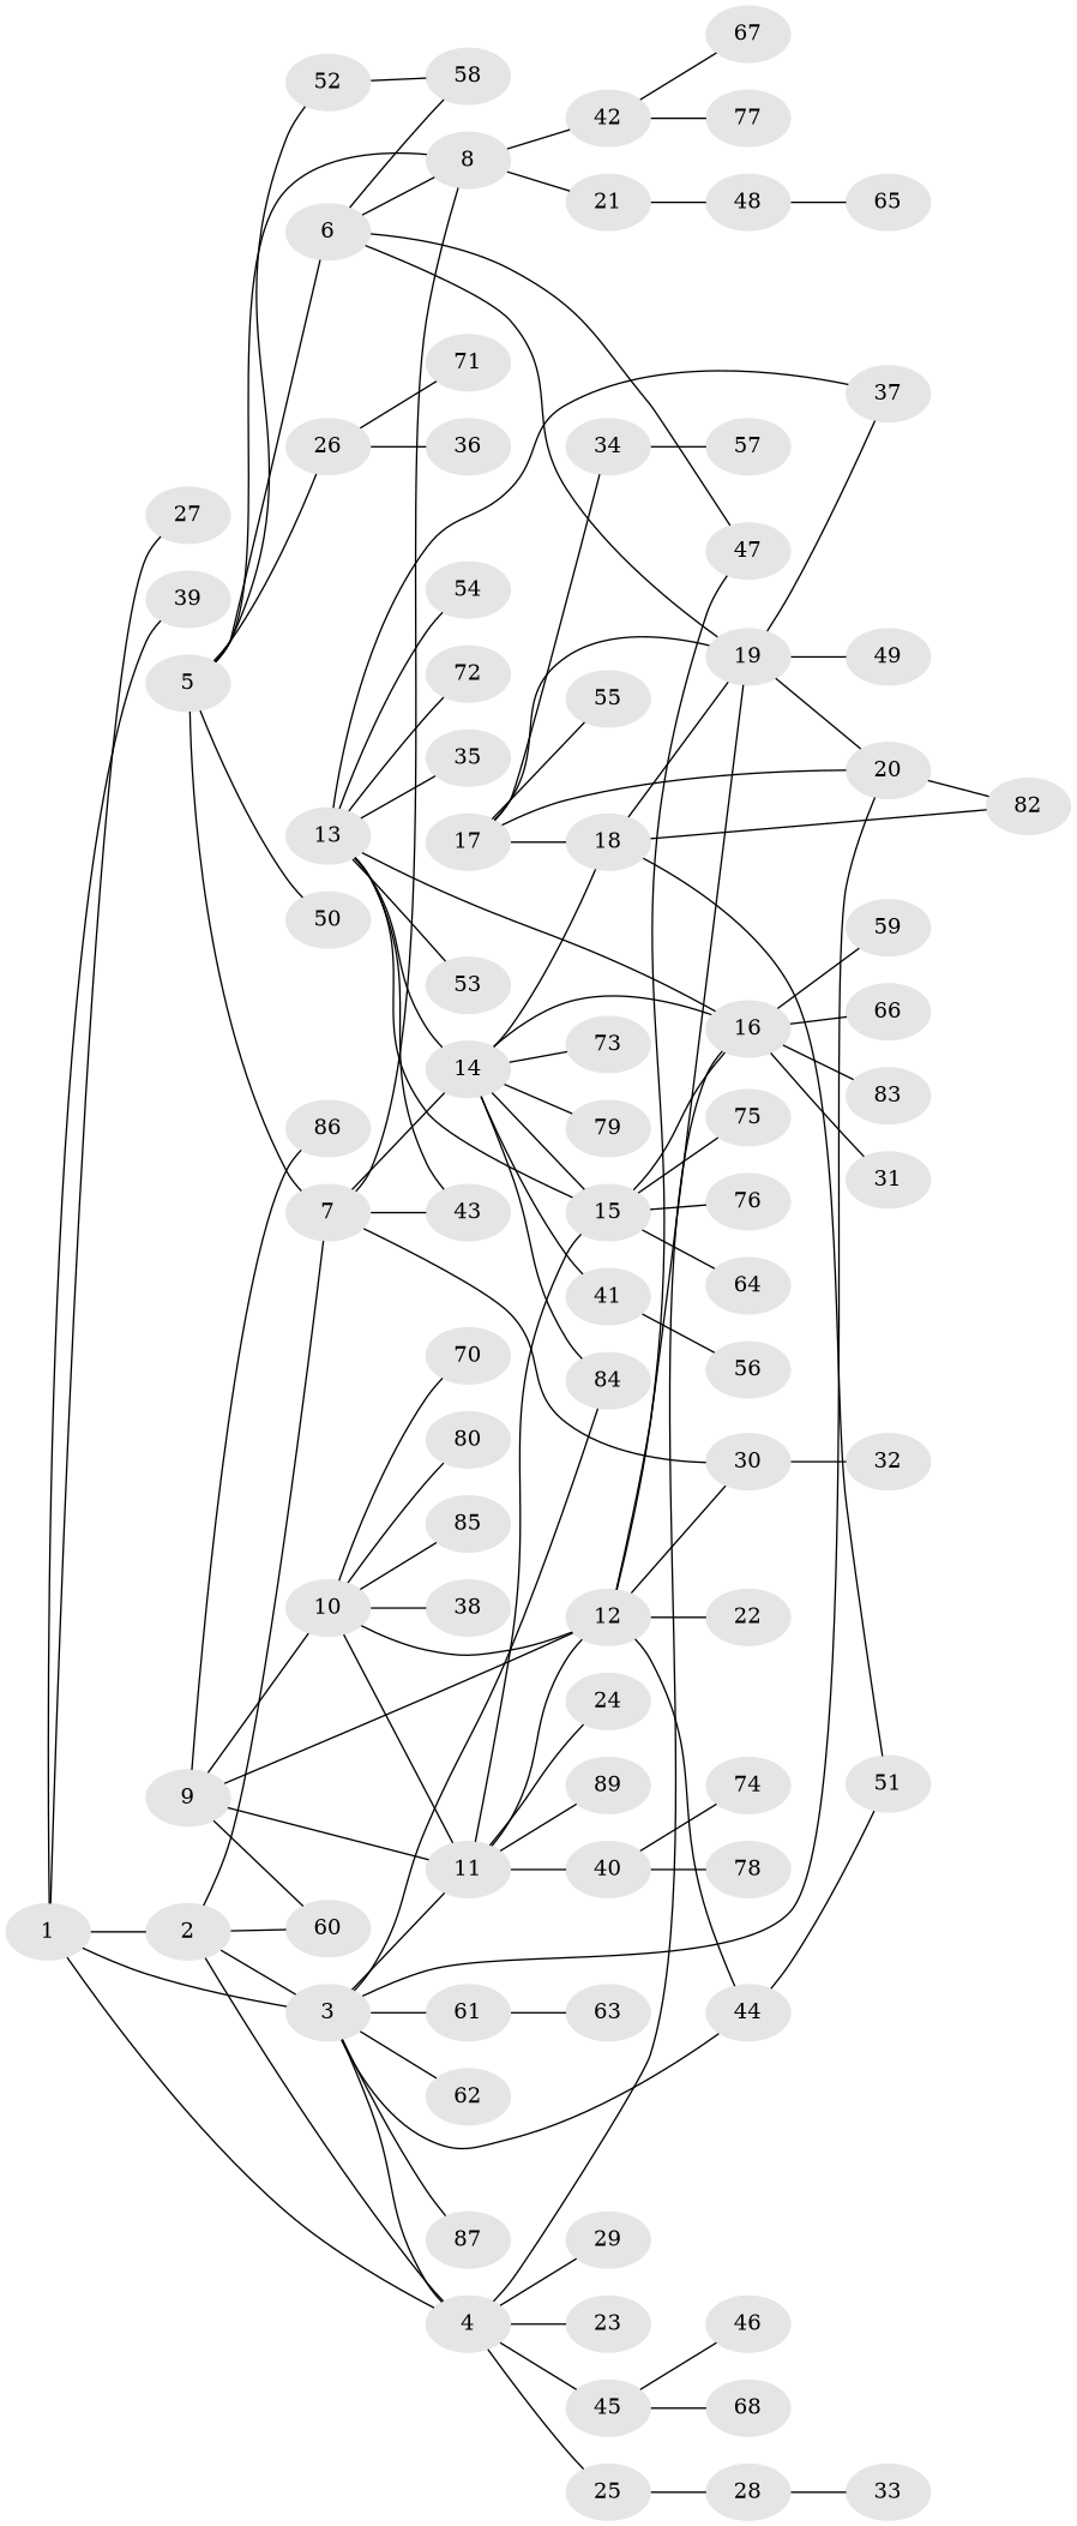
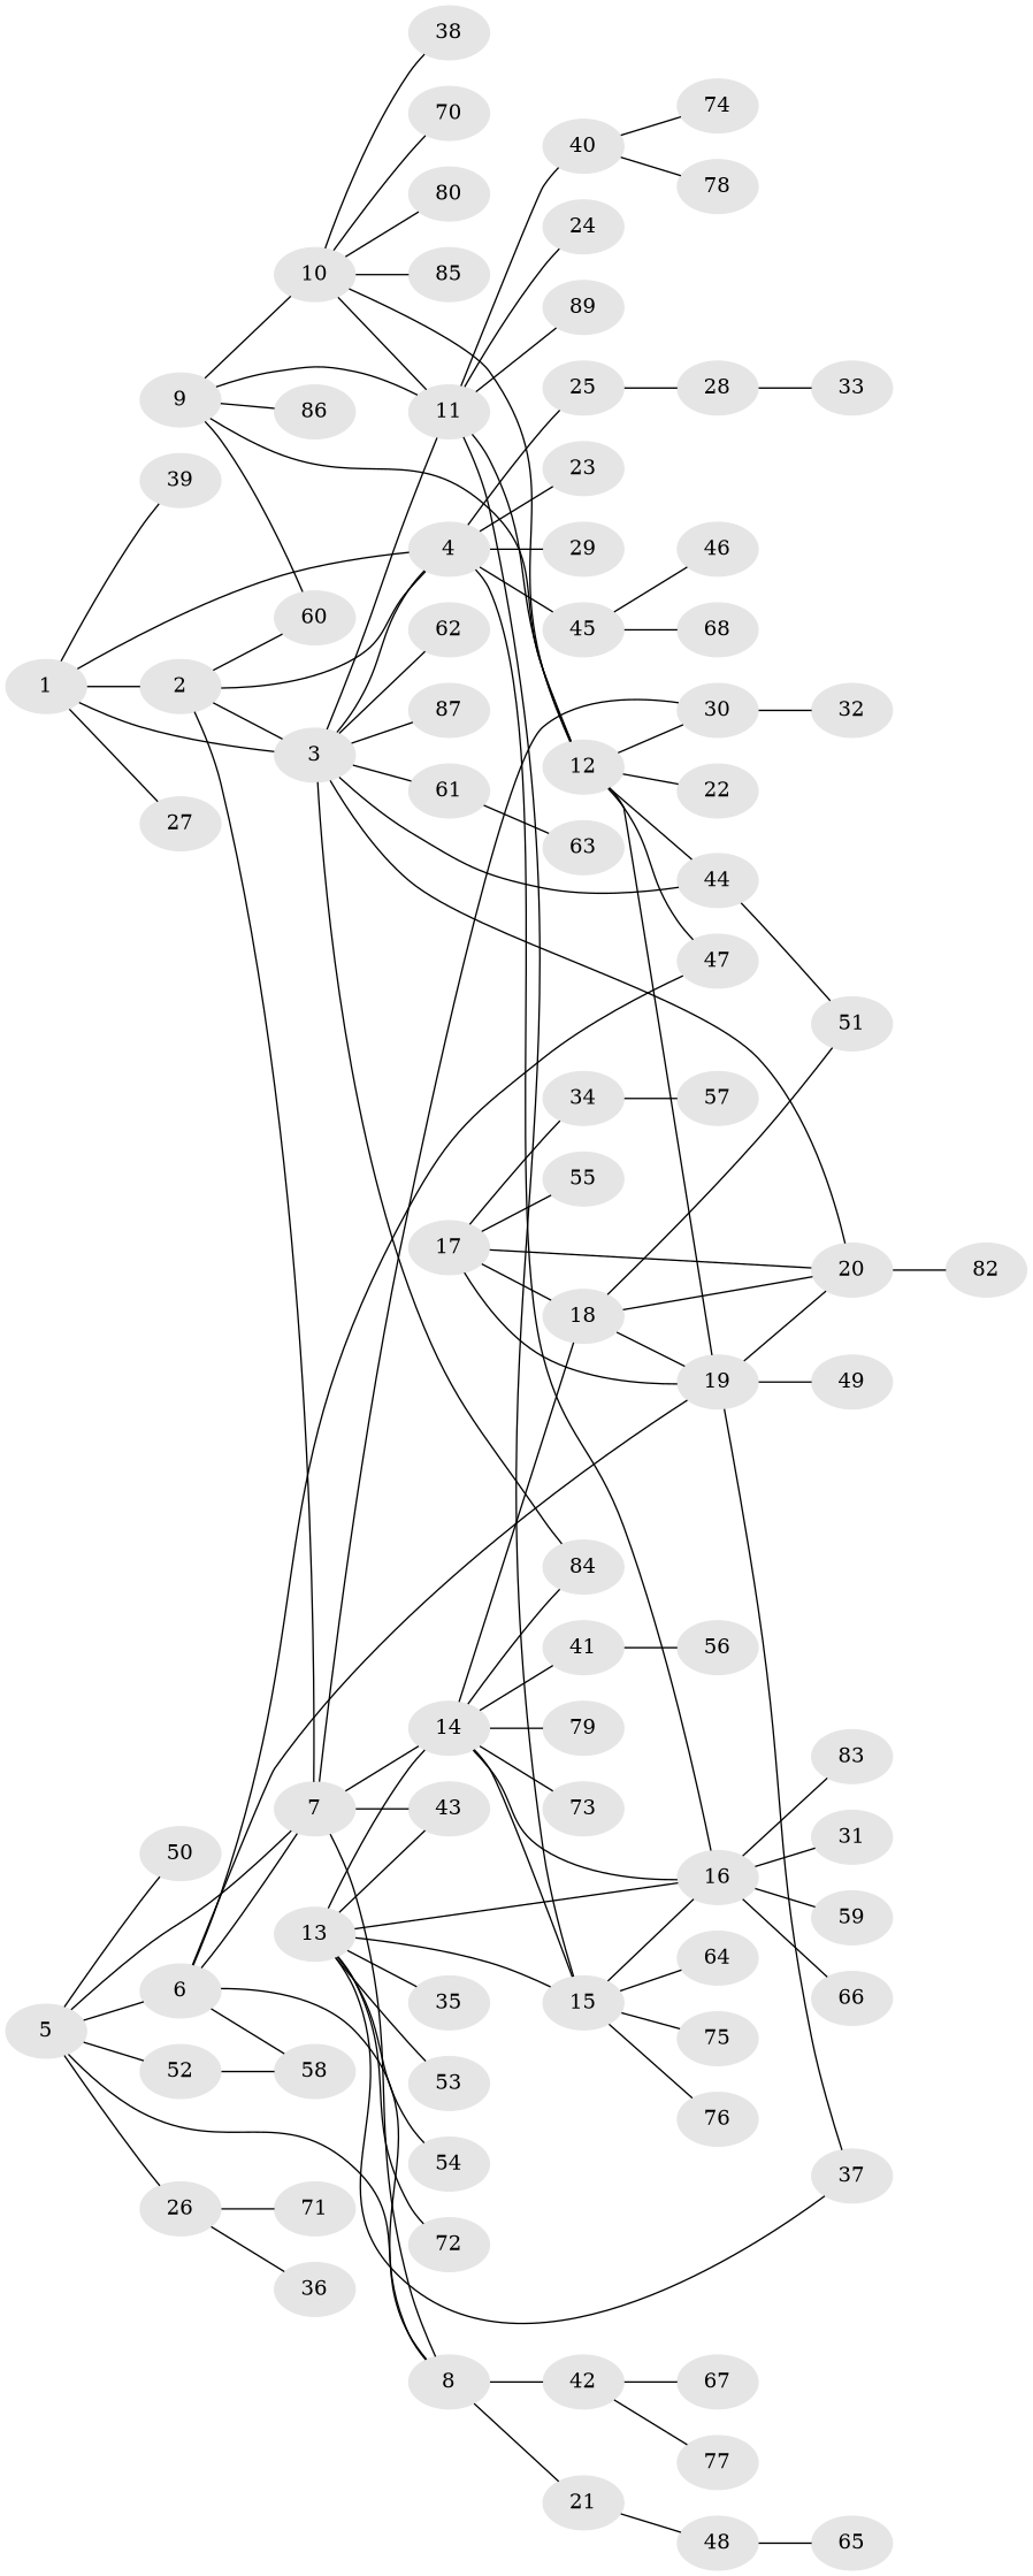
  graph {
    rankdir=LR
    node [color=gray90 style=filled]
    1
    2
    3
    4
    27
    39
    7
    60
    11
    20
    44
    61
    62
    84
    87
    16
    23
    25
    29
    45
    8
    14
    30
    43
    12
    15
    24
    40
    n29 [label=89]
    82
    51
    63
    31
    59
    66
    83
    28
    46
    68
    5
    6
    26
    50
    52
    19
    47
    58
    21
    42
    36
    71
    9
    10
    86
    37
    49
    18
    41
    73
    79
    32
    48
    67
    77
    38
    70
    80
    85
    22
    64
    75
    76
    74
    78
    13
    35
    53
    54
    72
    56
    17
    34
    55
    57
    65
    33
    1 -- 2
    1 -- 3
    1 -- 4
    1 -- 27
    1 -- 39
    2 -- 3
    2 -- 4
    2 -- 7
    2 -- 60
    3 -- 4
    3 -- 11
    3 -- 20
    3 -- 44
    3 -- 61
    3 -- 62
    3 -- 84
    3 -- 87
    4 -- 16
    4 -- 23
    4 -- 25
    4 -- 29
    4 -- 45
    7 -- 8
    7 -- 14
    7 -- 30
    7 -- 43
    11 -- 12
    11 -- 15
    11 -- 24
    11 -- 40
    11 -- n29
    20 -- 82
    44 -- 51
    61 -- 63
    16 -- 31
    16 -- 59
    16 -- 66
    16 -- 83
    25 -- 28
    45 -- 46
    45 -- 68
    8 -- 21
    8 -- 42
    14 -- 84
    14 -- 16
    14 -- 15
    14 -- 18
    14 -- 41
    14 -- 73
    14 -- 79
    30 -- 32
    12 -- 44
    12 -- 30
    12 -- 19
    12 -- 47
    12 -- 22
    15 -- 16
    15 -- 64
    15 -- 75
    15 -- 76
    40 -- 74
    40 -- 78
    28 -- 33
    5 -- 7
    5 -- 8
    5 -- 6
    5 -- 26
    5 -- 50
    5 -- 52
+   6 -- 7
    6 -- 8
    6 -- 19
    6 -- 47
    6 -- 58
    26 -- 36
    26 -- 71
    52 -- 58
    19 -- 20
    19 -- 37
    19 -- 49
    21 -- 48
    42 -- 67
    42 -- 77
    9 -- 60
    9 -- 11
    9 -- 12
    9 -- 10
    9 -- 86
    10 -- 11
    10 -- 12
    10 -- 38
    10 -- 70
    10 -- 80
    10 -- 85
-   18 -- 82
+   18 -- 20
    18 -- 51
    18 -- 19
    41 -- 56
    48 -- 65
    13 -- 16
    13 -- 14
    13 -- 43
    13 -- 15
    13 -- 37
    13 -- 35
    13 -- 53
    13 -- 54
    13 -- 72
    17 -- 20
    17 -- 19
    17 -- 18
    17 -- 34
    17 -- 55
    34 -- 57
  }
